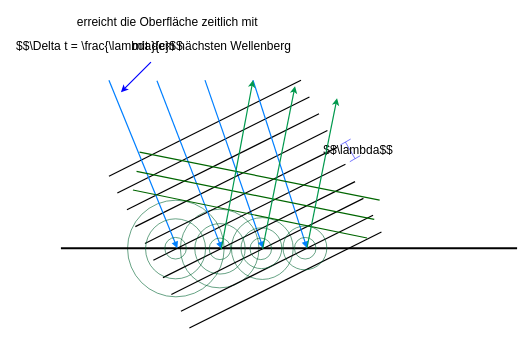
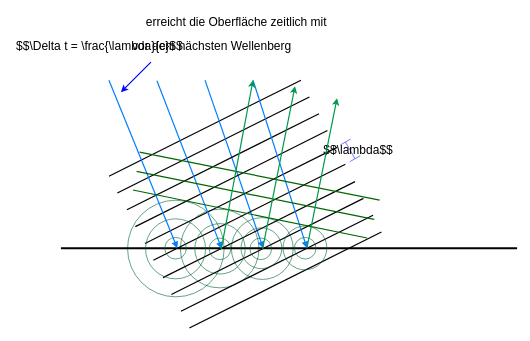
  <mxCell id="0" />
  <mxCell id="1" parent="0" />
  <mxCell id="2" value="" style="ellipse;whiteSpace=wrap;html=1;aspect=fixed;fontSize=20;strokeColor=#006633;fillColor=none;" parent="1" vertex="1"><mxGeometry x="212" y="333" width="161" height="161" as="geometry" /></mxCell>
  <mxCell id="3" value="" style="ellipse;whiteSpace=wrap;html=1;aspect=fixed;fontSize=20;strokeColor=#006633;fillColor=none;" parent="1" vertex="1"><mxGeometry x="300" y="348" width="131" height="131" as="geometry" /></mxCell>
  <mxCell id="4" value="" style="ellipse;whiteSpace=wrap;html=1;aspect=fixed;fontSize=20;strokeColor=#006633;fillColor=none;" parent="1" vertex="1"><mxGeometry x="385" y="362" width="103" height="103" as="geometry" /></mxCell>
  <mxCell id="5" value="" style="endArrow=none;html=1;rounded=0;strokeWidth=3;" parent="1" edge="1"><mxGeometry width="50" height="50" relative="1" as="geometry"><mxPoint x="101" y="413" as="sourcePoint" /><mxPoint x="861" y="413" as="targetPoint" /></mxGeometry></mxCell>
  <mxCell id="6" value="" style="endArrow=none;html=1;rounded=0;strokeWidth=2;" parent="1" edge="1"><mxGeometry width="50" height="50" relative="1" as="geometry"><mxPoint x="181" y="293" as="sourcePoint" /><mxPoint x="501" y="133" as="targetPoint" /></mxGeometry></mxCell>
  <mxCell id="7" value="" style="endArrow=none;html=1;rounded=0;strokeWidth=2;" parent="1" edge="1"><mxGeometry width="50" height="50" relative="1" as="geometry"><mxPoint x="195" y="321" as="sourcePoint" /><mxPoint x="515" y="161" as="targetPoint" /></mxGeometry></mxCell>
  <mxCell id="8" value="" style="endArrow=none;html=1;rounded=0;strokeWidth=2;strokeColor=#007FFF;endFill=0;startArrow=block;startFill=1;" parent="1" edge="1"><mxGeometry width="50" height="50" relative="1" as="geometry"><mxPoint x="438" y="413" as="sourcePoint" /><mxPoint x="341" y="133" as="targetPoint" /></mxGeometry></mxCell>
  <mxCell id="9" value="" style="endArrow=none;html=1;rounded=0;strokeWidth=2;" parent="1" edge="1"><mxGeometry width="50" height="50" relative="1" as="geometry"><mxPoint x="211" y="349" as="sourcePoint" /><mxPoint x="531" y="189" as="targetPoint" /></mxGeometry></mxCell>
  <mxCell id="10" value="" style="endArrow=none;html=1;rounded=0;strokeWidth=2;" parent="1" edge="1"><mxGeometry width="50" height="50" relative="1" as="geometry"><mxPoint x="225" y="377" as="sourcePoint" /><mxPoint x="545" y="217" as="targetPoint" /></mxGeometry></mxCell>
  <mxCell id="11" value="" style="endArrow=none;html=1;rounded=0;strokeWidth=2;" parent="1" edge="1"><mxGeometry width="50" height="50" relative="1" as="geometry"><mxPoint x="241" y="405" as="sourcePoint" /><mxPoint x="561" y="245" as="targetPoint" /></mxGeometry></mxCell>
  <mxCell id="12" value="" style="endArrow=none;html=1;rounded=0;strokeWidth=2;" parent="1" edge="1"><mxGeometry width="50" height="50" relative="1" as="geometry"><mxPoint x="255" y="433" as="sourcePoint" /><mxPoint x="575" y="273" as="targetPoint" /></mxGeometry></mxCell>
  <mxCell id="13" value="" style="endArrow=none;html=1;rounded=0;strokeWidth=2;" parent="1" edge="1"><mxGeometry width="50" height="50" relative="1" as="geometry"><mxPoint x="271" y="462" as="sourcePoint" /><mxPoint x="591" y="302" as="targetPoint" /></mxGeometry></mxCell>
  <mxCell id="14" value="" style="endArrow=none;html=1;rounded=0;strokeWidth=2;" parent="1" edge="1"><mxGeometry width="50" height="50" relative="1" as="geometry"><mxPoint x="285" y="490" as="sourcePoint" /><mxPoint x="605" y="330" as="targetPoint" /></mxGeometry></mxCell>
  <mxCell id="15" value="" style="endArrow=none;html=1;rounded=0;strokeWidth=2;" parent="1" edge="1"><mxGeometry width="50" height="50" relative="1" as="geometry"><mxPoint x="301" y="518" as="sourcePoint" /><mxPoint x="621" y="358" as="targetPoint" /></mxGeometry></mxCell>
  <mxCell id="16" value="" style="endArrow=none;html=1;rounded=0;strokeWidth=2;" parent="1" edge="1"><mxGeometry width="50" height="50" relative="1" as="geometry"><mxPoint x="315" y="546" as="sourcePoint" /><mxPoint x="635" y="386" as="targetPoint" /></mxGeometry></mxCell>
  <mxCell id="17" value="" style="endArrow=none;html=1;rounded=0;strokeWidth=2;strokeColor=#007FFF;endFill=0;startArrow=block;startFill=1;" parent="1" edge="1"><mxGeometry width="50" height="50" relative="1" as="geometry"><mxPoint x="511" y="413" as="sourcePoint" /><mxPoint x="421" y="133" as="targetPoint" /></mxGeometry></mxCell>
  <mxCell id="18" value="" style="shape=crossbar;whiteSpace=wrap;html=1;rounded=1;direction=south;fillColor=none;rotation=-30;strokeColor=#3333FF;" parent="1" vertex="1"><mxGeometry x="573" y="234" width="20" height="32" as="geometry" /></mxCell>
  <mxCell id="19" value="$$\lambda$$" style="text;html=1;resizable=0;autosize=1;align=center;verticalAlign=middle;points=[];fillColor=none;strokeColor=none;rounded=0;fontSize=20;" parent="1" vertex="1"><mxGeometry x="531" y="233" width="130" height="30" as="geometry" /></mxCell>
- <mxCell id="20" value="erreicht die Oberfläche zeitlich mit" style="text;html=1;resizable=0;autosize=1;align=center;verticalAlign=middle;points=[];fillColor=none;strokeColor=none;rounded=0;fontSize=20;" parent="1" vertex="1"><mxGeometry x="118" y="20" width="320" height="30" as="geometry" /></mxCell>
+ <mxCell id="20" value="erreicht die Oberfläche zeitlich mit" style="text;html=1;resizable=0;autosize=1;align=center;verticalAlign=middle;points=[];fillColor=none;strokeColor=none;rounded=0;fontSize=20;" parent="1" vertex="1"><mxGeometry x="233" y="20" width="320" height="30" as="geometry" /></mxCell>
  <mxCell id="21" value="$$\Delta t = \frac{\lambda}{c}$$" style="text;html=1;resizable=0;autosize=1;align=center;verticalAlign=middle;points=[];fillColor=none;strokeColor=none;rounded=0;fontSize=20;" parent="1" vertex="1"><mxGeometry x="20" y="61" width="290" height="30" as="geometry" /></mxCell>
- <mxCell id="22" value="mit dem nächsten Wellenberg" style="text;html=1;resizable=0;autosize=1;align=center;verticalAlign=middle;points=[];fillColor=none;strokeColor=none;rounded=0;fontSize=20;" parent="1" vertex="1"><mxGeometry x="212" y="61" width="280" height="30" as="geometry" /></mxCell>
+ <mxCell id="22" value="vor dem nächsten Wellenberg" style="text;html=1;resizable=0;autosize=1;align=center;verticalAlign=middle;points=[];fillColor=none;strokeColor=none;rounded=0;fontSize=20;" parent="1" vertex="1"><mxGeometry x="212" y="61" width="280" height="30" as="geometry" /></mxCell>
  <mxCell id="23" value="" style="ellipse;whiteSpace=wrap;html=1;aspect=fixed;fontSize=20;strokeColor=#006633;fillColor=none;" parent="1" vertex="1"><mxGeometry x="401" y="379" width="68" height="68" as="geometry" /></mxCell>
  <mxCell id="24" value="" style="ellipse;whiteSpace=wrap;html=1;aspect=fixed;fontSize=20;strokeColor=#006633;fillColor=none;" parent="1" vertex="1"><mxGeometry x="416" y="396" width="36" height="36" as="geometry" /></mxCell>
  <mxCell id="25" value="" style="ellipse;whiteSpace=wrap;html=1;aspect=fixed;fontSize=20;strokeColor=#006633;fillColor=none;" parent="1" vertex="1"><mxGeometry x="471" y="376" width="73" height="73" as="geometry" /></mxCell>
  <mxCell id="26" value="" style="ellipse;whiteSpace=wrap;html=1;aspect=fixed;fontSize=20;strokeColor=#006633;fillColor=none;" parent="1" vertex="1"><mxGeometry x="490" y="395" width="36" height="36" as="geometry" /></mxCell>
  <mxCell id="27" value="" style="endArrow=none;html=1;rounded=0;strokeWidth=2;strokeColor=#007FFF;endFill=0;startArrow=block;startFill=1;" parent="1" edge="1"><mxGeometry width="50" height="50" relative="1" as="geometry"><mxPoint x="369" y="414" as="sourcePoint" /><mxPoint x="261" y="134" as="targetPoint" /></mxGeometry></mxCell>
  <mxCell id="28" value="" style="ellipse;whiteSpace=wrap;html=1;aspect=fixed;fontSize=20;strokeColor=#006633;fillColor=none;" parent="1" vertex="1"><mxGeometry x="324" y="372" width="84" height="84" as="geometry" /></mxCell>
  <mxCell id="29" value="" style="ellipse;whiteSpace=wrap;html=1;aspect=fixed;fontSize=20;strokeColor=#006633;fillColor=none;" parent="1" vertex="1"><mxGeometry x="348" y="396" width="36" height="36" as="geometry" /></mxCell>
  <mxCell id="30" value="" style="endArrow=none;html=1;rounded=0;strokeWidth=2;strokeColor=#007FFF;endFill=0;startArrow=block;startFill=1;" parent="1" edge="1"><mxGeometry width="50" height="50" relative="1" as="geometry"><mxPoint x="295" y="413" as="sourcePoint" /><mxPoint x="181" y="133" as="targetPoint" /></mxGeometry></mxCell>
  <mxCell id="31" value="" style="ellipse;whiteSpace=wrap;html=1;aspect=fixed;fontSize=20;strokeColor=#006633;fillColor=none;" parent="1" vertex="1"><mxGeometry x="242" y="364" width="100" height="100" as="geometry" /></mxCell>
  <mxCell id="32" value="" style="ellipse;whiteSpace=wrap;html=1;aspect=fixed;fontSize=20;strokeColor=#006633;fillColor=none;" parent="1" vertex="1"><mxGeometry x="274" y="395" width="36" height="36" as="geometry" /></mxCell>
  <mxCell id="33" value="" style="endArrow=none;html=1;rounded=0;fontSize=20;strokeColor=#006600;strokeWidth=2;" parent="1" edge="1"><mxGeometry width="50" height="50" relative="1" as="geometry"><mxPoint x="221" y="316" as="sourcePoint" /><mxPoint x="611" y="396" as="targetPoint" /></mxGeometry></mxCell>
  <mxCell id="34" value="" style="endArrow=none;html=1;rounded=0;fontSize=20;strokeColor=#006600;strokeWidth=2;" parent="1" edge="1"><mxGeometry width="50" height="50" relative="1" as="geometry"><mxPoint x="227" y="285" as="sourcePoint" /><mxPoint x="623" y="365" as="targetPoint" /></mxGeometry></mxCell>
  <mxCell id="35" value="" style="endArrow=none;html=1;rounded=0;fontSize=20;strokeColor=#006600;strokeWidth=2;" parent="1" edge="1"><mxGeometry width="50" height="50" relative="1" as="geometry"><mxPoint x="232" y="253" as="sourcePoint" /><mxPoint x="632" y="333" as="targetPoint" /></mxGeometry></mxCell>
  <mxCell id="36" value="" style="endArrow=classic;html=1;rounded=0;fontSize=20;strokeColor=#00994D;strokeWidth=2;" parent="1" edge="1"><mxGeometry width="50" height="50" relative="1" as="geometry"><mxPoint x="511" y="412" as="sourcePoint" /><mxPoint x="561" y="163" as="targetPoint" /></mxGeometry></mxCell>
  <mxCell id="37" value="" style="endArrow=classic;html=1;rounded=0;fontSize=20;strokeColor=#0000FF;strokeWidth=2;" parent="1" edge="1"><mxGeometry width="50" height="50" relative="1" as="geometry"><mxPoint x="251" y="103" as="sourcePoint" /><mxPoint x="201" y="153" as="targetPoint" /></mxGeometry></mxCell>
  <mxCell id="38" value="" style="endArrow=classic;html=1;rounded=0;fontSize=20;strokeColor=#00994D;strokeWidth=2;" parent="1" edge="1"><mxGeometry width="50" height="50" relative="1" as="geometry"><mxPoint x="437" y="414" as="sourcePoint" /><mxPoint x="491" y="143" as="targetPoint" /></mxGeometry></mxCell>
  <mxCell id="39" value="" style="endArrow=classic;html=1;rounded=0;fontSize=20;strokeColor=#00994D;strokeWidth=2;" parent="1" edge="1"><mxGeometry width="50" height="50" relative="1" as="geometry"><mxPoint x="368" y="415" as="sourcePoint" /><mxPoint x="421" y="133" as="targetPoint" /></mxGeometry></mxCell>
